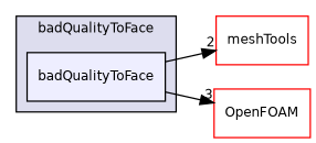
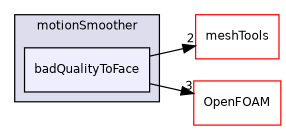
  digraph {
    compound=true
    rankdir=LR
    node [fontname=Helvetica fontsize=10 shape=box color=red]
    edge [labeldistance=1.5 labelfontname=Helvetica labelfontsize=10]
    n1 [fillcolor="#eeeeff" label=badQualityToFace pencolor=black style=filled color=""]
    n2 [label=meshTools]
    n3 [label=OpenFOAM]
    subgraph cluster_1 {
      bgcolor="#ddddee"
      fontname=Helvetica
      fontsize=10
-     label=badQualityToFace
+     label=motionSmoother
      pencolor=black
      n1
    }
    n1 -> n2 [headlabel=2]
    n1 -> n3 [headlabel=3]
  }
